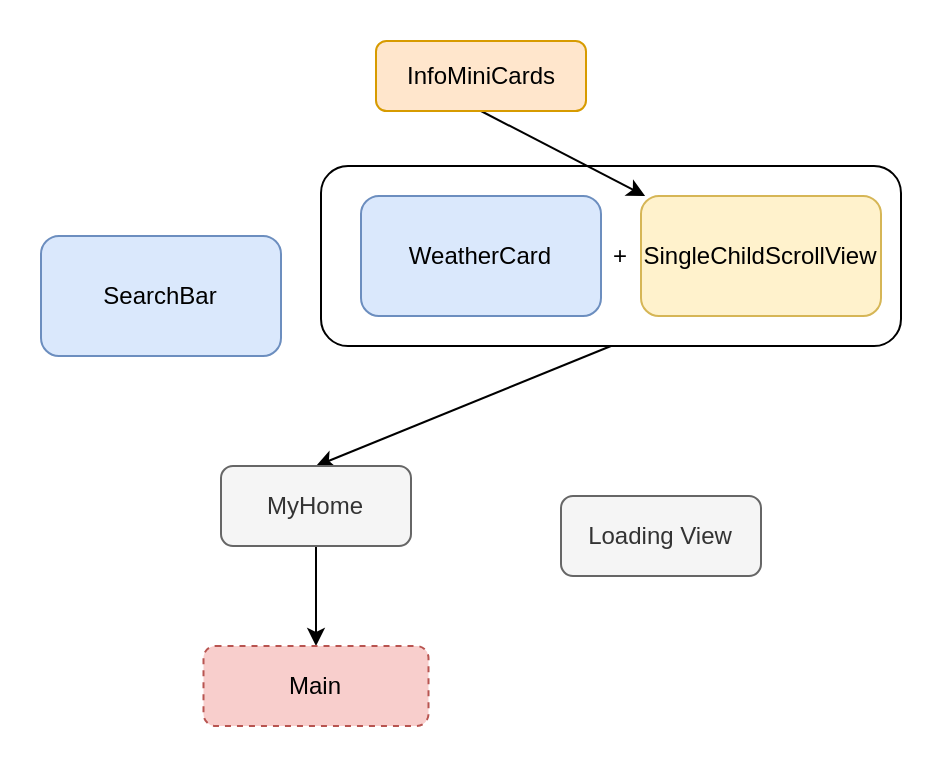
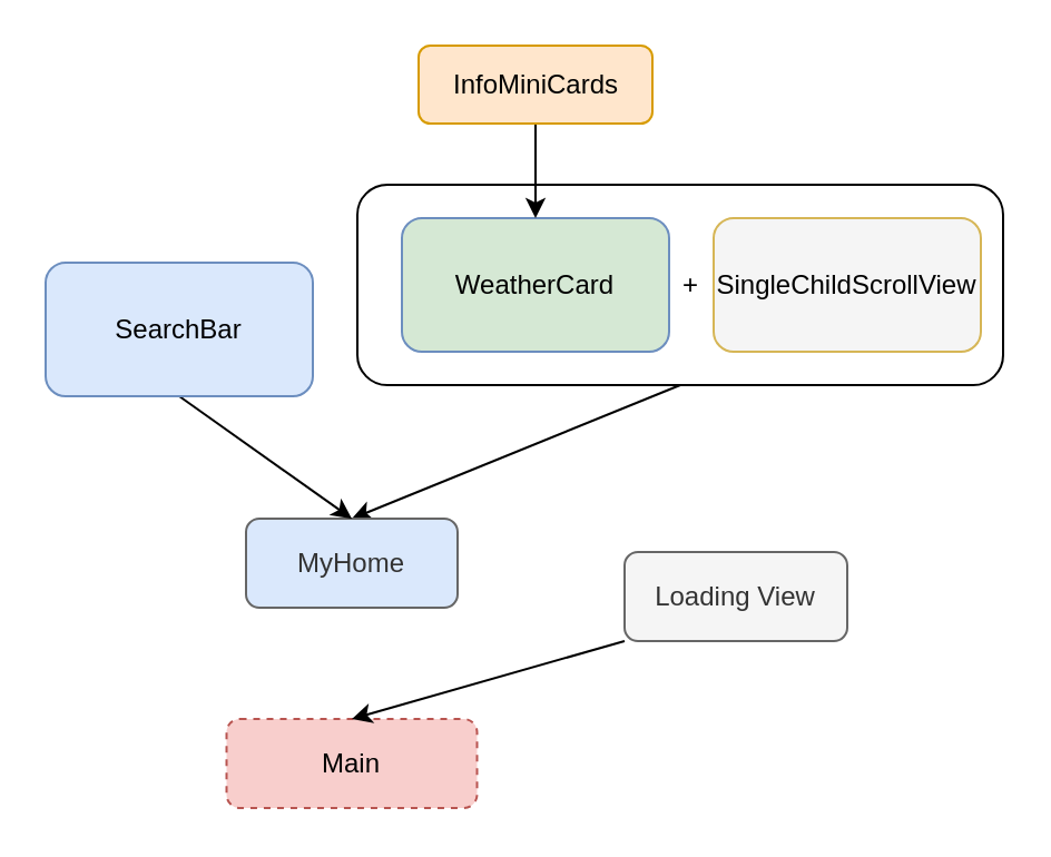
  <mxCell id="0" />
  <mxCell id="1" parent="0" />
  <mxCell id="2" style="edgeStyle=none;rounded=0;orthogonalLoop=1;jettySize=auto;html=1;exitX=0.5;exitY=1;exitDx=0;exitDy=0;entryX=0.5;entryY=0;entryDx=0;entryDy=0;" edge="1" parent="1" source="3" target="5"><mxGeometry relative="1" as="geometry" /></mxCell>
  <mxCell id="3" value="" style="rounded=1;whiteSpace=wrap;html=1;" vertex="1" parent="1"><mxGeometry x="160" y="82.5" width="290" height="90" as="geometry" /></mxCell>
- <mxCell id="4" style="edgeStyle=none;rounded=0;orthogonalLoop=1;jettySize=auto;html=1;exitX=0.5;exitY=1;exitDx=0;exitDy=0;" edge="1" parent="1" source="5" target="11"><mxGeometry relative="1" as="geometry" /></mxCell>
- <mxCell id="5" value="MyHome" style="rounded=1;whiteSpace=wrap;html=1;fillColor=#f5f5f5;strokeColor=#666666;fontColor=#333333;" vertex="1" parent="1"><mxGeometry x="110" y="232.5" width="95" height="40" as="geometry" /></mxCell>
+ <mxCell id="5" value="MyHome" style="rounded=1;whiteSpace=wrap;html=1;fillColor=#dae8fc;strokeColor=#666666;fontColor=#333333;" vertex="1" parent="1"><mxGeometry x="110" y="232.5" width="95" height="40" as="geometry" /></mxCell>
+ <mxCell id="6" style="rounded=0;orthogonalLoop=1;jettySize=auto;html=1;exitX=0.5;exitY=1;exitDx=0;exitDy=0;entryX=0.5;entryY=0;entryDx=0;entryDy=0;" edge="1" parent="1" source="7" target="5"><mxGeometry relative="1" as="geometry" /></mxCell>
  <mxCell id="7" value="SearchBar" style="rounded=1;whiteSpace=wrap;html=1;fillColor=#dae8fc;strokeColor=#6c8ebf;" vertex="1" parent="1"><mxGeometry x="20" y="117.5" width="120" height="60" as="geometry" /></mxCell>
- <mxCell id="8" value="WeatherCard" style="rounded=1;whiteSpace=wrap;html=1;fillColor=#dae8fc;strokeColor=#6c8ebf;" vertex="1" parent="1"><mxGeometry x="180" y="97.5" width="120" height="60" as="geometry" /></mxCell>
- <mxCell id="9" value="SingleChildScrollView" style="rounded=1;whiteSpace=wrap;html=1;fillColor=#fff2cc;strokeColor=#d6b656;" vertex="1" parent="1"><mxGeometry x="320" y="97.5" width="120" height="60" as="geometry" /></mxCell>
+ <mxCell id="8" value="WeatherCard" style="rounded=1;whiteSpace=wrap;html=1;fillColor=#d5e8d4;strokeColor=#6c8ebf;" vertex="1" parent="1"><mxGeometry x="180" y="97.5" width="120" height="60" as="geometry" /></mxCell>
+ <mxCell id="9" value="SingleChildScrollView" style="rounded=1;whiteSpace=wrap;html=1;fillColor=#f5f5f5;strokeColor=#d6b656;" vertex="1" parent="1"><mxGeometry x="320" y="97.5" width="120" height="60" as="geometry" /></mxCell>
  <mxCell id="10" value="+" style="text;html=1;strokeColor=none;fillColor=none;align=center;verticalAlign=middle;whiteSpace=wrap;rounded=0;" vertex="1" parent="1"><mxGeometry x="280" y="112.5" width="60" height="30" as="geometry" /></mxCell>
  <mxCell id="11" value="Main" style="rounded=1;whiteSpace=wrap;html=1;fillColor=#f8cecc;strokeColor=#b85450;dashed=1;" vertex="1" parent="1"><mxGeometry x="101.25" y="322.5" width="112.5" height="40" as="geometry" /></mxCell>
+ <mxCell id="12" style="edgeStyle=none;rounded=0;orthogonalLoop=1;jettySize=auto;html=1;exitX=0;exitY=1;exitDx=0;exitDy=0;entryX=0.5;entryY=0;entryDx=0;entryDy=0;" edge="1" parent="1" source="13" target="11"><mxGeometry relative="1" as="geometry" /></mxCell>
  <mxCell id="13" value="Loading View" style="rounded=1;whiteSpace=wrap;html=1;fillColor=#f5f5f5;fontColor=#333333;strokeColor=#666666;" vertex="1" parent="1"><mxGeometry x="280" y="247.5" width="100" height="40" as="geometry" /></mxCell>
- <mxCell id="14" style="edgeStyle=none;rounded=0;orthogonalLoop=1;jettySize=auto;html=1;exitX=0.5;exitY=1;exitDx=0;exitDy=0;" edge="1" parent="1" source="15" target="9"><mxGeometry relative="1" as="geometry" /></mxCell>
+ <mxCell id="14" style="edgeStyle=none;rounded=0;orthogonalLoop=1;jettySize=auto;html=1;exitX=0.5;exitY=1;exitDx=0;exitDy=0;" edge="1" parent="1" source="15" target="8"><mxGeometry relative="1" as="geometry" /></mxCell>
  <mxCell id="15" value="InfoMiniCards" style="rounded=1;whiteSpace=wrap;html=1;fillColor=#ffe6cc;strokeColor=#d79b00;" vertex="1" parent="1"><mxGeometry x="187.5" y="20" width="105" height="35" as="geometry" /></mxCell>
